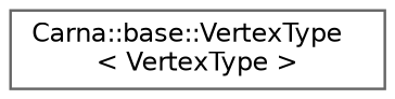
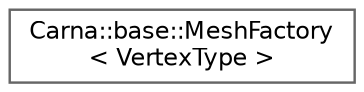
  digraph {
    rankdir=LR
-   n1 [color=grey40 fillcolor=white fontname=Helvetica fontsize=10 height=0.2 label="Carna::base::VertexType\l\< VertexType \>" shape=box style=filled width=0.4]
+   n1 [color=grey40 fillcolor=white fontname=Helvetica fontsize=10 height=0.2 label="Carna::base::MeshFactory\l\< VertexType \>" shape=box style=filled width=0.4]
  }
